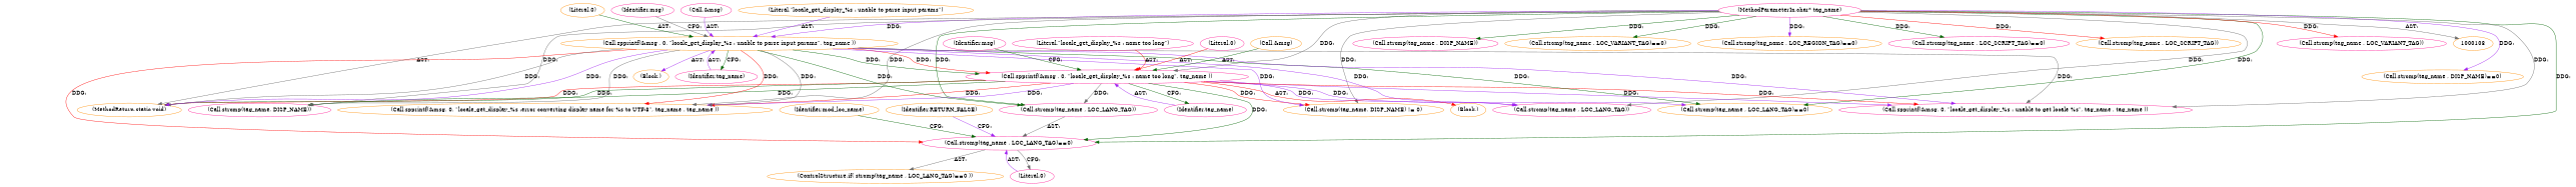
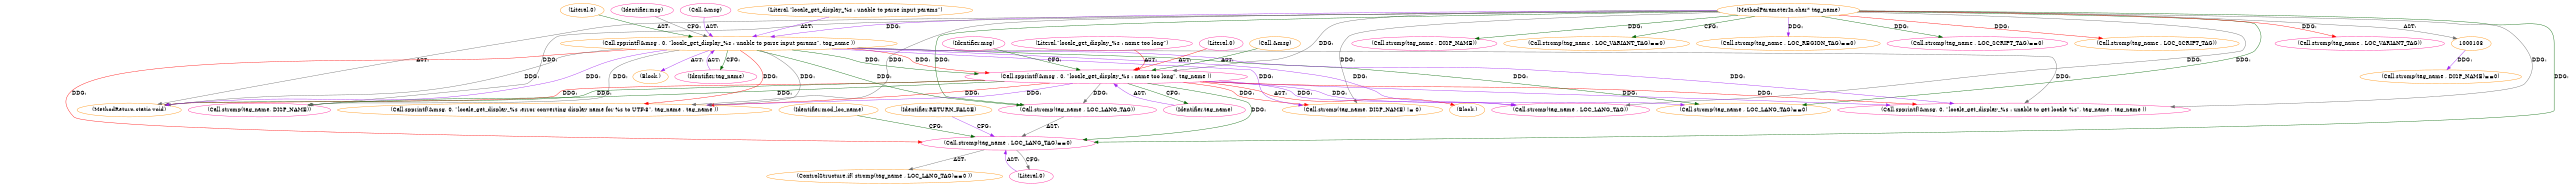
  digraph {
    node [color=darkorange]
    edge [color=purple]
    n1 [color=deeppink label="(Call,strcmp(tag_name , LOC_LANG_TAG)==0)"]
    n2 [label="(ControlStructure,if( strcmp(tag_name , LOC_LANG_TAG)==0 ))"]
    n3 [color=deeppink label="(Literal,0)"]
-   n4 [color=deeppink label="(MethodParameterIn,char* tag_name)"]
+   n4 [label="(MethodParameterIn,char* tag_name)"]
    n5 [color=deeppink label="(Call,spprintf(&msg , 0, \"locale_get_display_%s : name too long\", tag_name ))"]
    n6 [label="(Call,spprintf(&msg , 0, \"locale_get_display_%s : unable to parse input params\", tag_name ))"]
    n7 [color=deeppink label="(Call,strcmp(tag_name , LOC_LANG_TAG))"]
    n8 [color=deeppink label="(Call,strcmp(tag_name , LOC_LANG_TAG))"]
    n9 [color=deeppink label="(Call,strcmp(tag_name , DISP_NAME))"]
    n10 [label="(MethodReturn,static void)"]
    n11 [label="(Call,strcmp(tag_name , LOC_VARIANT_TAG)==0)"]
    n12 [color=deeppink label="(Call,strcmp(tag_name, DISP_NAME))"]
    n13 [label="(Call,spprintf(&msg, 0, \"locale_get_display_%s :error converting display name for %s to UTF-8\", tag_name , tag_name ))"]
    n14 [label="(Call,strcmp(tag_name , LOC_REGION_TAG)==0)"]
    n15 [label="(Call,strcmp(tag_name, DISP_NAME) != 0)"]
    n16 [color=deeppink label="(Call,strcmp(tag_name , LOC_SCRIPT_TAG)==0)"]
    n17 [label="(Call,strcmp(tag_name , LOC_LANG_TAG)==0)"]
    n18 [label="(Call,strcmp(tag_name , LOC_SCRIPT_TAG))"]
    n19 [label="(Call,strcmp(tag_name , DISP_NAME)==0)"]
    n20 [color=deeppink label="(Call,spprintf(&msg, 0, \"locale_get_display_%s : unable to get locale %s\", tag_name , tag_name ))"]
    n21 [color=deeppink label="(Call,strcmp(tag_name , LOC_VARIANT_TAG))"]
    1000108
    n23 [label="(Block,)"]
    n24 [color=deeppink label="(Identifier,tag_name)"]
    n25 [label="(Block,)"]
    n26 [color=deeppink label="(Identifier,tag_name)"]
    n27 [color=deeppink label="(Identifier,msg)"]
    n28 [color=deeppink label="(Identifier,msg)"]
    n29 [label="(Identifier,mod_loc_name)"]
    n30 [color=deeppink label="(Call,&msg)"]
    n31 [color=deeppink label="(Literal,\"locale_get_display_%s : name too long\")"]
    n32 [color=deeppink label="(Literal,0)"]
    n33 [label="(Literal,\"locale_get_display_%s : unable to parse input params\")"]
    n34 [label="(Identifier,RETURN_FALSE)"]
    n35 [label="(Call,&msg)"]
    n36 [label="(Literal,0)"]
    n1 -> n2 [color=gray40 label="AST: "]
    n1 -> n3 [color=gray40 label="CFG: "]
    n3 -> n1 [label="AST: "]
    n4 -> n1 [color=darkgreen label="DDG: "]
    n4 -> n5 [color=gray40 label="DDG: "]
    n4 -> n6 [label="DDG: "]
    n4 -> n7 [color=gray40 label="DDG: "]
    n4 -> n8 [color=darkgreen label="DDG: "]
    n4 -> n9 [color=darkgreen label="DDG: "]
    n4 -> n10 [color=gray40 label="AST: "]
-   n4 -> n11 [color=darkgreen label="DDG: "]
+   n4 -> n11 [color=darkgreen label="CFG: "]
    n4 -> n12 [color=gray40 label="DDG: "]
    n4 -> n13 [color=gray40 label="DDG: "]
    n4 -> n14 [label="DDG: "]
    n4 -> n15 [color=gray40 label="DDG: "]
    n4 -> n16 [color=darkgreen label="DDG: "]
    n4 -> n17 [color=darkgreen label="DDG: "]
    n4 -> n18 [color=red label="DDG: "]
-   n4 -> n19 [label="DDG: "]
+   1000108 -> n19 [label="DDG: "]
    n4 -> n20 [color=gray40 label="DDG: "]
    n4 -> n21 [color=red label="DDG: "]
    n4 -> 1000108 [color=gray40 label="AST: "]
    n5 -> n1 [color=darkgreen label="DDG: "]
    n5 -> n7 [label="DDG: "]
    n5 -> n8 [color=gray40 label="DDG: "]
    n5 -> n10 [color=red label="DDG: "]
    n5 -> n10 [color=darkgreen label="DDG: "]
    n5 -> n12 [color=darkgreen label="DDG: "]
    n5 -> n13 [color=red label="DDG: "]
    n5 -> n13 [label="DDG: "]
    n5 -> n15 [color=red label="DDG: "]
    n5 -> n17 [label="DDG: "]
    n5 -> n20 [label="DDG: "]
    n5 -> n20 [color=red label="DDG: "]
    n5 -> n23 [color=red label="AST: "]
    n5 -> n24 [color=darkgreen label="CFG: "]
    n6 -> n1 [color=red label="DDG: "]
    n6 -> n5 [color=darkgreen label="DDG: "]
    n6 -> n5 [color=red label="DDG: "]
    n6 -> n7 [label="DDG: "]
    n6 -> n8 [color=darkgreen label="DDG: "]
    n6 -> n10 [color=gray40 label="DDG: "]
    n6 -> n10 [label="DDG: "]
    n6 -> n12 [color=gray40 label="DDG: "]
    n6 -> n13 [color=gray40 label="DDG: "]
    n6 -> n13 [color=red label="DDG: "]
    n6 -> n15 [label="DDG: "]
    n6 -> n17 [color=darkgreen label="DDG: "]
    n6 -> n20 [color=gray40 label="DDG: "]
    n6 -> n20 [label="DDG: "]
    n6 -> n25 [label="AST: "]
    n6 -> n26 [color=darkgreen label="CFG: "]
    n8 -> n1 [color=gray40 label="AST: "]
    n24 -> n5 [label="AST: "]
    n26 -> n6 [label="AST: "]
    n27 -> n5 [color=darkgreen label="CFG: "]
    n28 -> n6 [color=gray40 label="CFG: "]
    n29 -> n1 [color=darkgreen label="CFG: "]
    n30 -> n6 [label="AST: "]
    n31 -> n5 [color=red label="AST: "]
    n32 -> n5 [color=red label="AST: "]
    n33 -> n6 [label="AST: "]
    n34 -> n1 [label="CFG: "]
    n35 -> n5 [color=darkgreen label="AST: "]
    n36 -> n6 [color=darkgreen label="AST: "]
  }
